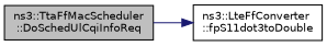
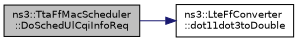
  digraph {
    rankdir=LR
    node [color=black fontname=Helvetica fontsize=10 shape=record style=filled]
    n1 [fillcolor=grey75 fontcolor=black height=0.2 label="ns3::TtaFfMacScheduler\l::DoSchedUlCqiInfoReq" width=0.4]
-   n2 [fillcolor=white height=0.2 label="ns3::LteFfConverter\l::fpS11dot3toDouble" width=0.4]
+   n2 [fillcolor=white height=0.2 label="ns3::LteFfConverter\l::dot11dot3toDouble" width=0.4]
    n1 -> n2 [color=midnightblue fontname=Helvetica fontsize=10 labelfontname=Helvetica labelfontsize=10 style=solid]
  }
